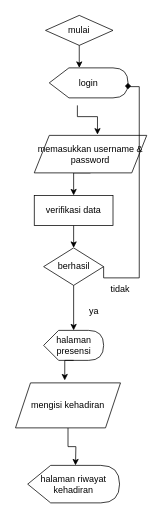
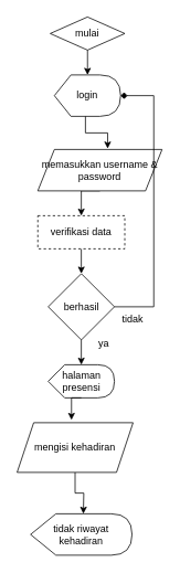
  <mxCell id="0" />
  <mxCell id="1" parent="0" />
  <mxCell id="2" value="mulai" style="rhombus;whiteSpace=wrap;html=1;" parent="1" vertex="1"><mxGeometry x="60" y="20" width="90" height="40" as="geometry" /></mxCell>
- <mxCell id="3" value="login" style="shape=display;whiteSpace=wrap;html=1;" parent="1" vertex="1"><mxGeometry x="65" y="90" width="105" height="40" as="geometry" /></mxCell>
+ <mxCell id="3" value="login" style="shape=display;whiteSpace=wrap;html=1;" parent="1" vertex="1"><mxGeometry x="65" y="90" width="80" height="50" as="geometry" /></mxCell>
  <mxCell id="4" style="edgeStyle=orthogonalEdgeStyle;rounded=0;orthogonalLoop=1;jettySize=auto;html=1;exitX=0.5;exitY=1;exitDx=0;exitDy=0;entryX=0.5;entryY=0;entryDx=0;entryDy=0;" parent="1" source="5" target="7" edge="1"><mxGeometry relative="1" as="geometry" /></mxCell>
  <mxCell id="5" value="memasukkan username &amp;amp; password" style="shape=parallelogram;perimeter=parallelogramPerimeter;whiteSpace=wrap;html=1;fixedSize=1;" parent="1" vertex="1"><mxGeometry x="45" y="180" width="150" height="50" as="geometry" /></mxCell>
  <mxCell id="6" style="edgeStyle=orthogonalEdgeStyle;rounded=0;orthogonalLoop=1;jettySize=auto;html=1;exitX=0.5;exitY=1;exitDx=0;exitDy=0;entryX=0.5;entryY=0;entryDx=0;entryDy=0;" parent="1" source="7" target="8" edge="1"><mxGeometry relative="1" as="geometry" /></mxCell>
- <mxCell id="7" value="verifikasi data" style="rounded=0;whiteSpace=wrap;html=1;" parent="1" vertex="1"><mxGeometry x="45" y="260" width="105" height="40" as="geometry" /></mxCell>
- <mxCell id="8" value="berhasil" style="rhombus;whiteSpace=wrap;html=1;" parent="1" vertex="1"><mxGeometry x="57.5" y="330" width="80" height="50" as="geometry" /></mxCell>
+ <mxCell id="7" value="verifikasi data" style="rounded=0;whiteSpace=wrap;html=1;dashed=1;" parent="1" vertex="1"><mxGeometry x="45" y="260" width="105" height="40" as="geometry" /></mxCell>
+ <mxCell id="8" value="berhasil" style="rhombus;whiteSpace=wrap;html=1;" parent="1" vertex="1"><mxGeometry x="57.5" y="330" width="80" height="80" as="geometry" /></mxCell>
  <mxCell id="9" value="tidak" style="text;html=1;align=center;verticalAlign=middle;whiteSpace=wrap;rounded=0;" parent="1" vertex="1"><mxGeometry x="145" y="380" width="30" height="10" as="geometry" /></mxCell>
  <mxCell id="10" value="halaman presensi" style="shape=display;whiteSpace=wrap;html=1;" parent="1" vertex="1"><mxGeometry x="57.5" y="440" width="80" height="40" as="geometry" /></mxCell>
  <mxCell id="11" value="ya" style="text;html=1;align=center;verticalAlign=middle;whiteSpace=wrap;rounded=0;" parent="1" vertex="1"><mxGeometry x="105" y="410" width="40" height="10" as="geometry" /></mxCell>
  <mxCell id="12" style="edgeStyle=orthogonalEdgeStyle;rounded=0;orthogonalLoop=1;jettySize=auto;html=1;exitX=0.5;exitY=1;exitDx=0;exitDy=0;entryX=0;entryY=0;entryDx=40;entryDy=0;entryPerimeter=0;" parent="1" source="2" target="3" edge="1"><mxGeometry relative="1" as="geometry" /></mxCell>
  <mxCell id="13" style="edgeStyle=orthogonalEdgeStyle;rounded=0;orthogonalLoop=1;jettySize=auto;html=1;exitX=0;exitY=0;exitDx=37.5;exitDy=50;exitPerimeter=0;entryX=0.562;entryY=-0.021;entryDx=0;entryDy=0;entryPerimeter=0;" parent="1" source="3" target="5" edge="1"><mxGeometry relative="1" as="geometry" /></mxCell>
  <mxCell id="14" style="edgeStyle=orthogonalEdgeStyle;rounded=0;orthogonalLoop=1;jettySize=auto;html=1;exitX=1;exitY=0.5;exitDx=0;exitDy=0;entryX=1;entryY=0.5;entryDx=0;entryDy=0;entryPerimeter=0;endArrow=diamond;" parent="1" source="8" target="3" edge="1"><mxGeometry relative="1" as="geometry"><Array as="points"><mxPoint x="185" y="370" /><mxPoint x="185" y="115" /></Array></mxGeometry></mxCell>
  <mxCell id="15" style="edgeStyle=orthogonalEdgeStyle;rounded=0;orthogonalLoop=1;jettySize=auto;html=1;exitX=0.5;exitY=1;exitDx=0;exitDy=0;entryX=0;entryY=0;entryDx=40;entryDy=0;entryPerimeter=0;" parent="1" source="8" target="10" edge="1"><mxGeometry relative="1" as="geometry" /></mxCell>
  <mxCell id="16" style="edgeStyle=orthogonalEdgeStyle;rounded=0;orthogonalLoop=1;jettySize=auto;html=1;exitX=0.5;exitY=1;exitDx=0;exitDy=0;" edge="1" parent="1" source="17"><mxGeometry relative="1" as="geometry"><mxPoint x="100" y="620" as="targetPoint" /></mxGeometry></mxCell>
  <mxCell id="17" value="mengisi kehadiran" style="shape=parallelogram;perimeter=parallelogramPerimeter;whiteSpace=wrap;html=1;fixedSize=1;" parent="1" vertex="1"><mxGeometry x="20" y="510" width="140" height="60" as="geometry" /></mxCell>
  <mxCell id="18" style="edgeStyle=orthogonalEdgeStyle;rounded=0;orthogonalLoop=1;jettySize=auto;html=1;exitX=0;exitY=0;exitDx=40;exitDy=40;exitPerimeter=0;entryX=0.469;entryY=-0.055;entryDx=0;entryDy=0;entryPerimeter=0;" parent="1" source="10" target="17" edge="1"><mxGeometry relative="1" as="geometry" /></mxCell>
- <mxCell id="19" value="halaman riwayat kehadiran" style="shape=display;whiteSpace=wrap;html=1;" vertex="1" parent="1"><mxGeometry x="36.25" y="620" width="122.5" height="50" as="geometry" /></mxCell>
+ <mxCell id="19" value="tidak riwayat kehadiran" style="shape=display;whiteSpace=wrap;html=1;" vertex="1" parent="1"><mxGeometry x="36.25" y="620" width="122.5" height="50" as="geometry" /></mxCell>
